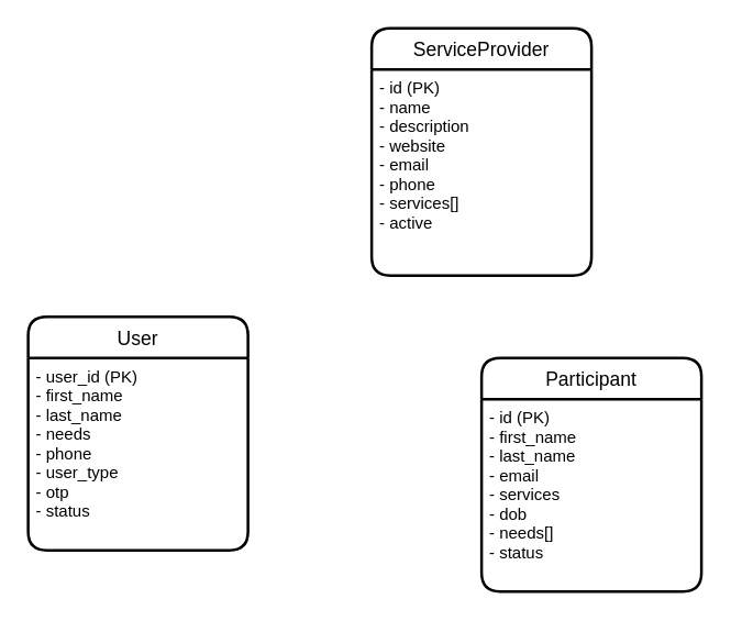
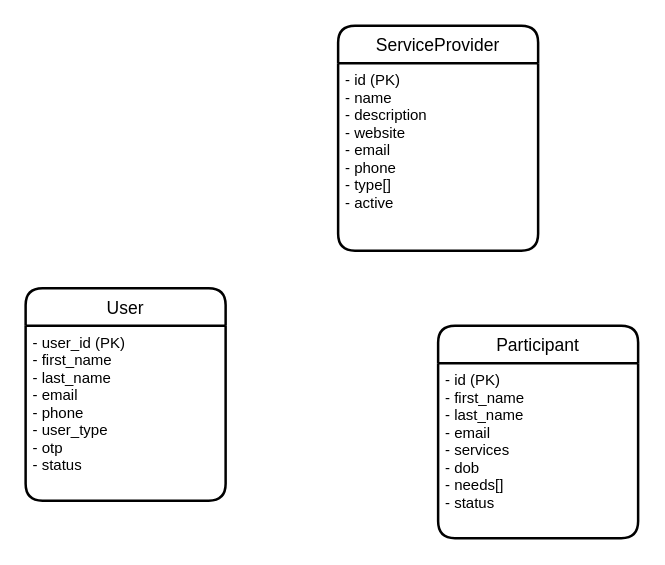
  <mxCell id="0" />
  <mxCell id="1" parent="0" />
  <mxCell id="2" value="User" style="swimlane;childLayout=stackLayout;horizontal=1;startSize=30;horizontalStack=0;rounded=1;fontSize=14;fontStyle=0;strokeWidth=2;resizeParent=0;resizeLast=1;shadow=0;dashed=0;align=center;" parent="1" vertex="1"><mxGeometry x="20" y="230" width="160" height="170" as="geometry" /></mxCell>
- <mxCell id="3" value="- user_id (PK)&#10;- first_name&#10;- last_name&#10;- needs&#10;- phone&#10;- user_type&#10;- otp&#10;- status" style="align=left;strokeColor=none;fillColor=none;spacingLeft=4;fontSize=12;verticalAlign=top;resizable=0;rotatable=0;part=1;" parent="2" vertex="1"><mxGeometry y="30" width="160" height="140" as="geometry" /></mxCell>
+ <mxCell id="3" value="- user_id (PK)&#10;- first_name&#10;- last_name&#10;- email&#10;- phone&#10;- user_type&#10;- otp&#10;- status" style="align=left;strokeColor=none;fillColor=none;spacingLeft=4;fontSize=12;verticalAlign=top;resizable=0;rotatable=0;part=1;" parent="2" vertex="1"><mxGeometry y="30" width="160" height="140" as="geometry" /></mxCell>
  <mxCell id="4" value="ServiceProvider" style="swimlane;childLayout=stackLayout;horizontal=1;startSize=30;horizontalStack=0;rounded=1;fontSize=14;fontStyle=0;strokeWidth=2;resizeParent=0;resizeLast=1;shadow=0;dashed=0;align=center;" parent="1" vertex="1"><mxGeometry x="270" y="20" width="160" height="180" as="geometry" /></mxCell>
- <mxCell id="5" value="- id (PK)&#10;- name&#10;- description&#10;- website&#10;- email&#10;- phone&#10;- services[]&#10;- active" style="align=left;strokeColor=none;fillColor=none;spacingLeft=4;fontSize=12;verticalAlign=top;resizable=0;rotatable=0;part=1;" parent="4" vertex="1"><mxGeometry y="30" width="160" height="150" as="geometry" /></mxCell>
+ <mxCell id="5" value="- id (PK)&#10;- name&#10;- description&#10;- website&#10;- email&#10;- phone&#10;- type[]&#10;- active" style="align=left;strokeColor=none;fillColor=none;spacingLeft=4;fontSize=12;verticalAlign=top;resizable=0;rotatable=0;part=1;" parent="4" vertex="1"><mxGeometry y="30" width="160" height="150" as="geometry" /></mxCell>
  <mxCell id="6" value="Participant" style="swimlane;childLayout=stackLayout;horizontal=1;startSize=30;horizontalStack=0;rounded=1;fontSize=14;fontStyle=0;strokeWidth=2;resizeParent=0;resizeLast=1;shadow=0;dashed=0;align=center;" vertex="1" parent="1"><mxGeometry x="350" y="260" width="160" height="170" as="geometry" /></mxCell>
  <mxCell id="7" value="- id (PK)&#10;- first_name&#10;- last_name&#10;- email&#10;- services&#10;- dob&#10;- needs[]&#10;- status" style="align=left;strokeColor=none;fillColor=none;spacingLeft=4;fontSize=12;verticalAlign=top;resizable=0;rotatable=0;part=1;" vertex="1" parent="6"><mxGeometry y="30" width="160" height="140" as="geometry" /></mxCell>
